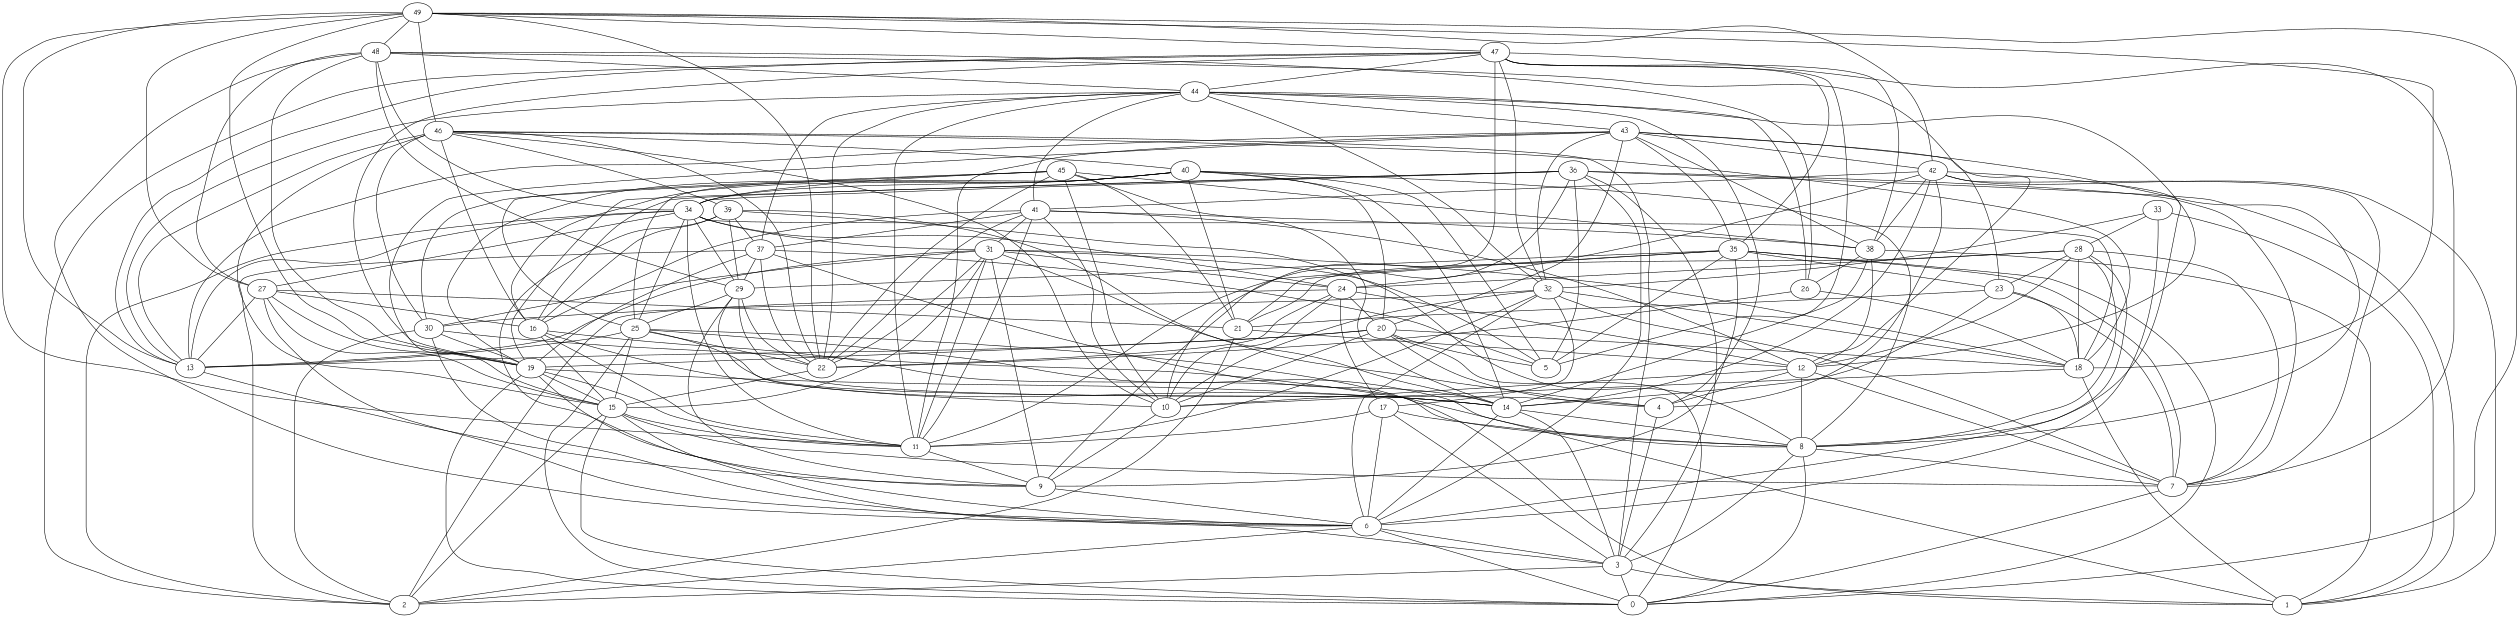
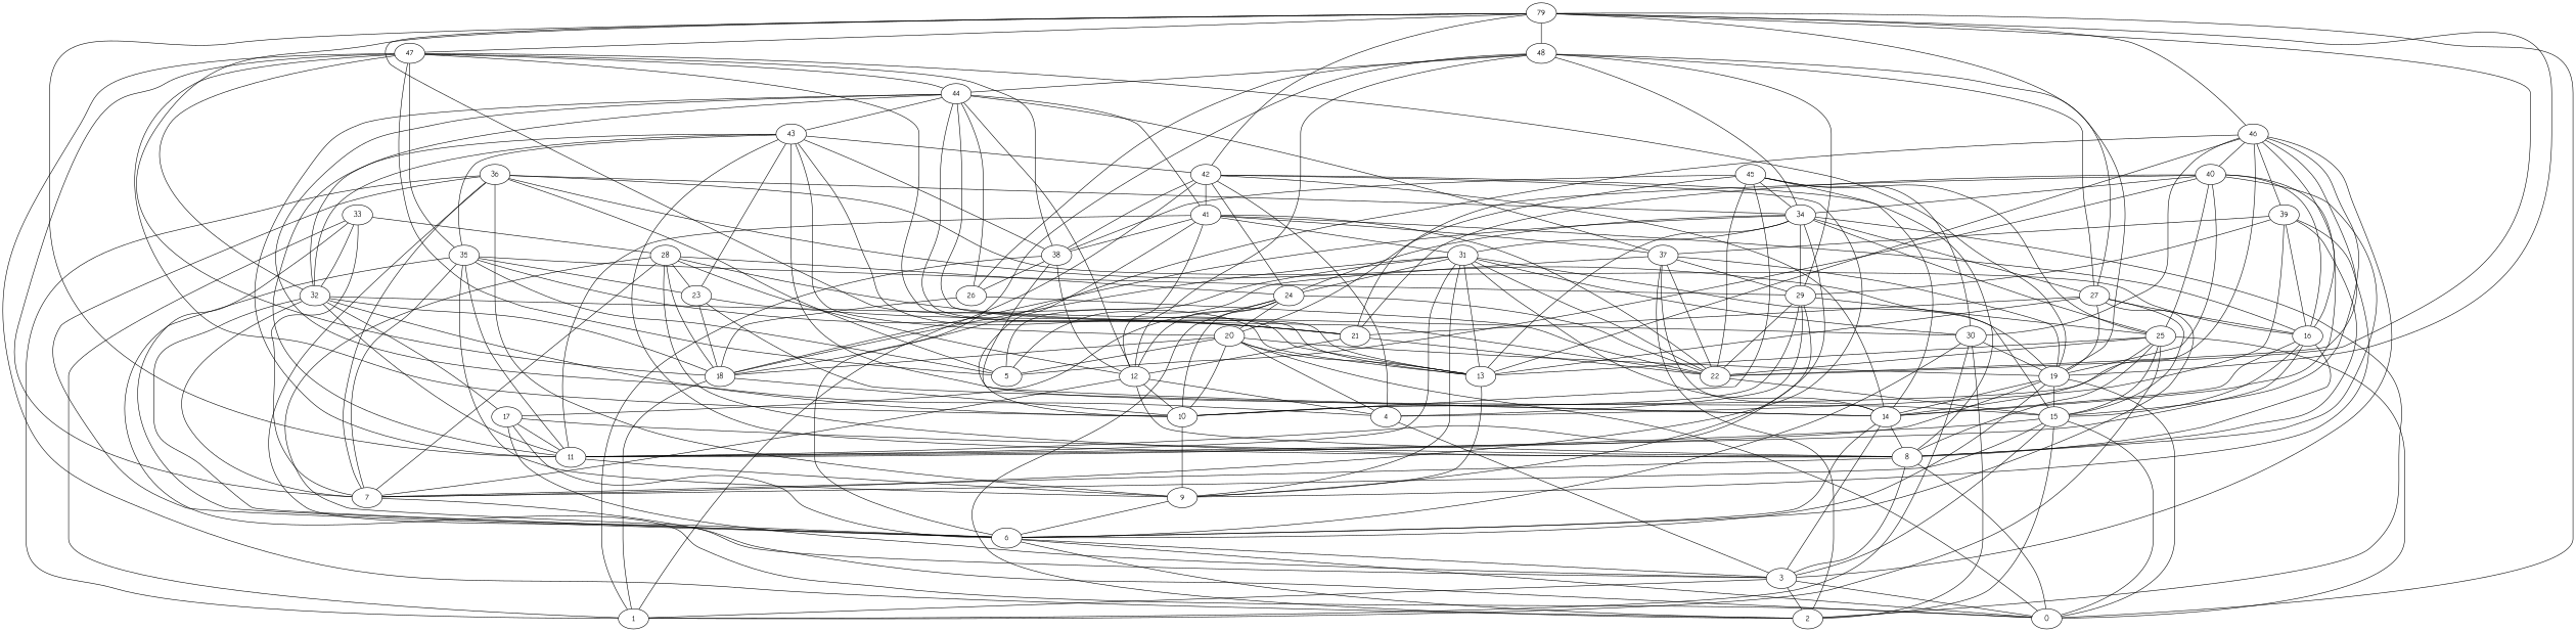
  graph {
    fontname="Comic Neue"
    node [fontname="Comic Neue"]
    edge [color=black fontname="Comic Neue"]
    3
    0
    1
    2
    4
    6
    7
    8
    9
    10
    11
    12
    13
    14
    15
    16
    17
    18
    19
    20
    5
    21
    22
    23
    24
    25
    26
    27
    28
    29
    30
    31
    32
    33
    34
    35
    36
    37
    38
    39
    40
    41
    42
    43
    44
    45
    46
    47
    48
-   49
+   49 [label=79]
    3 -- 0
    3 -- 1
    3 -- 2
    4 -- 3
    6 -- 3
    6 -- 0
    6 -- 2
    7 -- 0
    8 -- 3
    8 -- 0
    8 -- 7
    9 -- 6
    10 -- 9
    11 -- 9
    12 -- 4
    12 -- 7
    12 -- 8
    12 -- 10
    13 -- 9
    14 -- 3
    14 -- 6
    14 -- 8
    15 -- 3
    15 -- 0
    15 -- 2
    15 -- 7
    15 -- 11
    16 -- 8
    16 -- 11
    16 -- 14
    16 -- 15
    17 -- 3
    17 -- 6
    17 -- 8
    17 -- 11
    18 -- 1
    18 -- 10
    19 -- 0
    19 -- 6
    19 -- 11
    19 -- 14
    19 -- 15
    20 -- 0
    20 -- 4
    20 -- 10
    20 -- 13
    20 -- 18
    20 -- 19
    20 -- 5
-   21 -- 2
+   21 -- 22
    21 -- 12
    22 -- 15
    23 -- 14
    23 -- 18
    23 -- 21
    24 -- 2
    24 -- 10
    24 -- 12
    24 -- 17
    24 -- 20
    24 -- 22
    25 -- 0
    25 -- 1
    25 -- 8
    25 -- 13
    25 -- 14
    25 -- 15
    25 -- 22
    26 -- 18
    26 -- 22
    27 -- 6
    27 -- 13
    27 -- 15
    27 -- 16
    27 -- 19
    27 -- 21
    28 -- 6
    28 -- 7
    28 -- 8
    28 -- 12
    28 -- 18
    28 -- 21
    28 -- 23
    28 -- 24
    29 -- 4
    29 -- 9
    29 -- 10
    29 -- 22
    29 -- 25
    30 -- 1
    30 -- 2
    30 -- 6
    30 -- 19
    31 -- 9
    31 -- 11
    31 -- 13
    31 -- 14
    31 -- 15
    31 -- 18
    31 -- 5
    31 -- 22
    31 -- 24
    31 -- 30
    32 -- 6
    32 -- 7
    32 -- 10
    32 -- 11
    32 -- 17
    32 -- 18
    32 -- 30
    33 -- 1
    33 -- 6
-   23 -- 7
+   33 -- 7
    33 -- 28
    33 -- 32
    34 -- 2
    34 -- 11
    34 -- 13
    34 -- 18
    34 -- 24
    34 -- 25
    34 -- 27
    34 -- 29
    34 -- 31
    35 -- 0
    35 -- 7
    35 -- 9
    35 -- 11
    35 -- 5
    35 -- 21
    35 -- 23
    35 -- 29
    36 -- 3
    36 -- 1
    36 -- 6
    36 -- 7
    36 -- 9
    36 -- 16
    36 -- 19
    36 -- 5
    36 -- 34
    37 -- 2
    37 -- 14
    37 -- 19
    37 -- 5
    37 -- 22
    37 -- 29
    38 -- 1
    38 -- 12
    38 -- 14
    38 -- 26
    39 -- 4
    39 -- 8
    39 -- 9
    39 -- 16
    39 -- 29
    39 -- 37
    40 -- 8
    40 -- 14
    40 -- 16
    40 -- 19
    40 -- 20
    40 -- 5
    40 -- 21
    40 -- 25
    40 -- 34
    41 -- 10
    41 -- 11
    41 -- 12
    41 -- 16
    41 -- 22
    41 -- 31
    41 -- 37
    41 -- 38
    42 -- 1
    42 -- 4
    42 -- 7
    42 -- 8
    42 -- 14
    42 -- 24
    42 -- 38
    42 -- 41
    43 -- 8
    43 -- 11
    43 -- 13
    43 -- 15
    43 -- 20
    43 -- 23
    43 -- 32
    43 -- 35
    43 -- 38
    43 -- 42
    44 -- 4
    44 -- 11
    44 -- 12
    44 -- 13
    44 -- 22
    44 -- 26
    44 -- 32
    44 -- 37
    44 -- 41
    44 -- 43
    45 -- 10
    45 -- 14
    45 -- 21
    45 -- 22
    45 -- 25
    45 -- 30
    45 -- 34
    45 -- 38
    46 -- 3
    46 -- 10
    46 -- 13
    46 -- 15
    46 -- 16
    46 -- 18
    46 -- 22
    46 -- 30
    46 -- 39
    46 -- 40
    47 -- 2
    47 -- 7
    47 -- 10
    47 -- 13
    47 -- 19
    47 -- 5
    47 -- 32
    47 -- 35
    47 -- 38
    47 -- 44
    48 -- 6
    48 -- 12
    48 -- 19
    48 -- 26
    48 -- 27
    48 -- 29
    48 -- 34
    48 -- 44
    49 -- 0
    49 -- 11
    49 -- 13
    49 -- 18
    49 -- 19
    49 -- 22
    49 -- 27
    49 -- 42
    49 -- 46
    49 -- 47
    49 -- 48
  }
